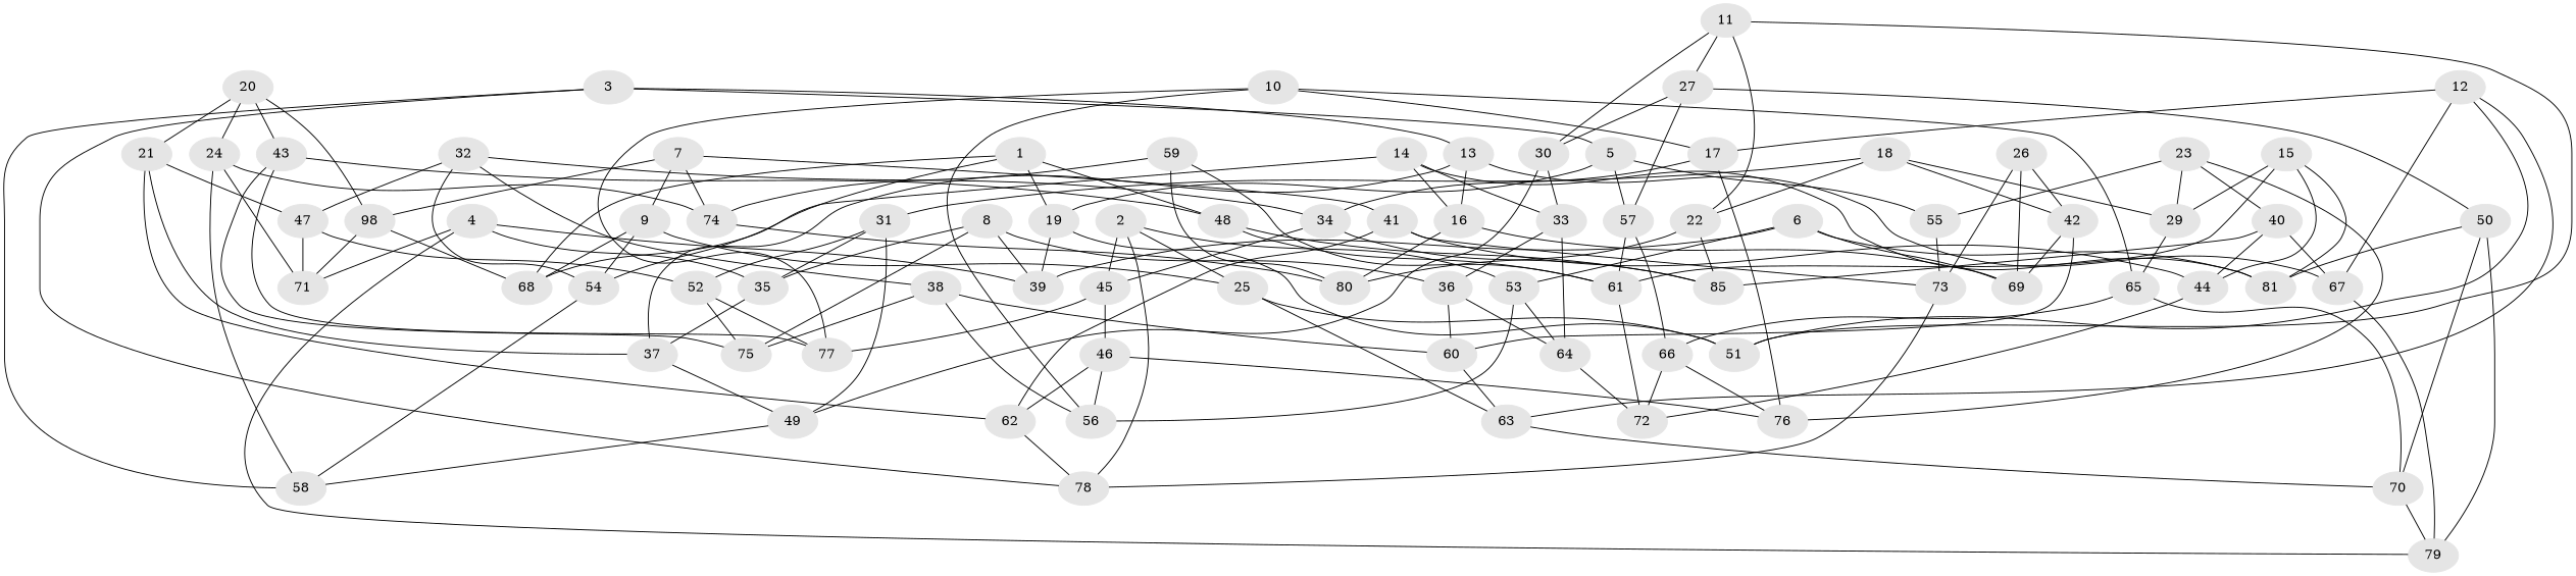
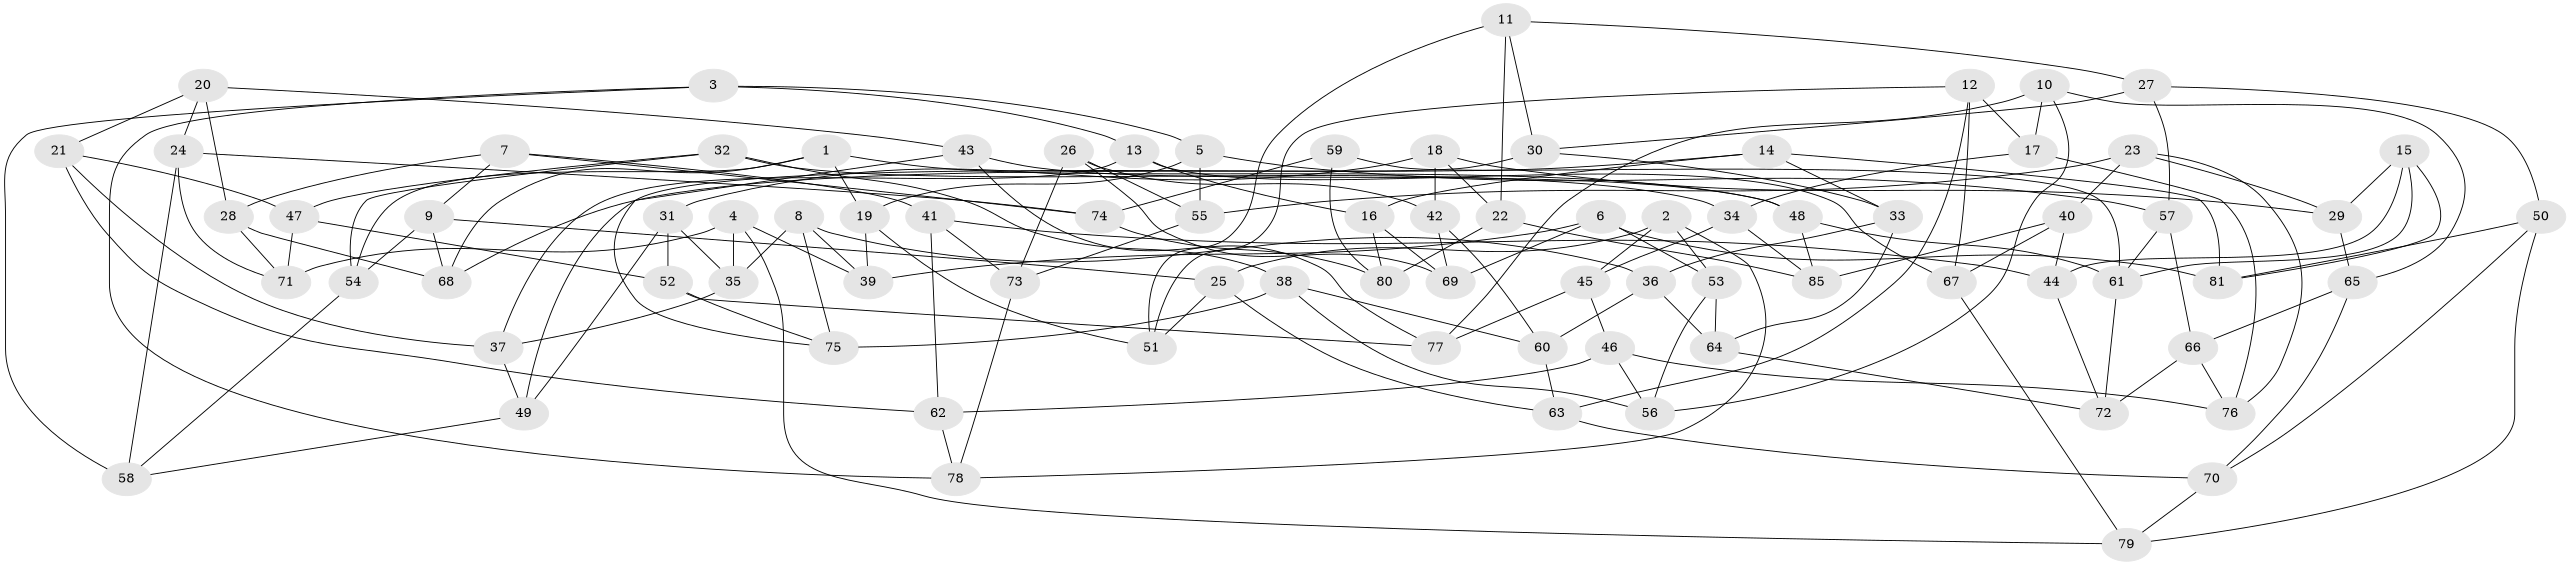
  graph {
    node [color=gray90 style=filled]
    1
    19
    48
    54
    68
    39
    51
    61
    n9 [label=85]
    58
    2
    25
    45
    53
    78
    63
    77
    46
    56
    64
    3
    5
    13
    55
    57
    67
    16
    37
    4
    35
    71
    79
    73
    66
    6
    69
    81
    7
    9
-   28 [label=98]
+   28
    41
    74
    44
    62
    80
    8
    36
    75
    60
    10
    17
    65
    34
    76
    70
    11
    22
    27
    30
    50
    33
    49
    12
    14
    15
    29
    72
    18
    31
    42
    52
    20
    21
    24
    43
    47
    23
    40
    26
    32
    38
    59
    1 -- 19
    1 -- 48
    1 -- 54
    1 -- 68
    19 -- 39
    19 -- 51
    48 -- 61
    48 -- n9
    54 -- 58
    61 -- 72
    2 -- 25
    2 -- 45
    2 -- 53
    2 -- 78
    25 -- 51
    25 -- 63
    45 -- 77
    45 -- 46
    53 -- 56
    53 -- 64
    63 -- 70
    46 -- 56
    46 -- 62
    46 -- 76
    64 -- 72
    3 -- 58
    3 -- 78
    3 -- 5
    3 -- 13
    5 -- 19
    5 -- 55
    5 -- 57
    13 -- 67
    13 -- 16
    13 -- 37
    55 -- 73
    57 -- 61
    57 -- 66
    67 -- 79
    16 -- 69
    16 -- 80
    37 -- 49
    4 -- 39
    4 -- 35
    4 -- 71
    4 -- 79
    35 -- 37
    73 -- 78
    66 -- 76
    66 -- 72
    6 -- 39
    6 -- 53
    6 -- 69
    6 -- 81
    7 -- 9
    7 -- 28
    7 -- 41
    7 -- 74
    9 -- 54
    9 -- 68
    9 -- 25
    28 -- 68
    28 -- 71
    41 -- 73
    41 -- 44
    41 -- 62
    74 -- 80
    44 -- 72
    62 -- 78
    8 -- 39
    8 -- 35
    8 -- 36
    8 -- 75
    36 -- 64
    36 -- 60
    60 -- 63
    10 -- 77
    10 -- 56
    10 -- 17
    10 -- 65
    17 -- 34
    17 -- 76
    65 -- 66
    65 -- 70
    34 -- n9
    34 -- 45
    70 -- 79
    11 -- 51
    11 -- 22
    11 -- 27
    11 -- 30
    22 -- n9
    22 -- 80
    27 -- 57
    27 -- 30
    27 -- 50
    30 -- 33
    30 -- 49
    50 -- 79
    50 -- 81
    50 -- 70
    33 -- 64
    33 -- 36
    49 -- 58
    12 -- 51
    12 -- 63
    12 -- 67
    12 -- 17
    14 -- 68
    14 -- 16
    14 -- 81
    14 -- 33
    15 -- 61
    15 -- 81
    15 -- 44
    15 -- 29
    29 -- 65
    18 -- 22
    18 -- 29
    18 -- 31
    18 -- 42
    31 -- 35
    31 -- 49
    31 -- 52
    42 -- 69
    42 -- 60
    52 -- 77
    52 -- 75
    20 -- 28
    20 -- 21
    20 -- 24
    20 -- 43
    21 -- 37
    21 -- 62
    21 -- 47
    24 -- 58
    24 -- 71
    24 -- 74
    43 -- 48
    43 -- 77
    43 -- 75
    47 -- 71
    47 -- 52
    23 -- 55
    23 -- 76
    23 -- 29
    23 -- 40
    40 -- n9
    40 -- 67
    40 -- 44
+   26 -- 55
    26 -- 73
    26 -- 69
    26 -- 42
    32 -- 54
    32 -- 34
    32 -- 47
    32 -- 38
    38 -- 56
    38 -- 75
    38 -- 60
    59 -- 61
    59 -- 74
    59 -- 80
  }
